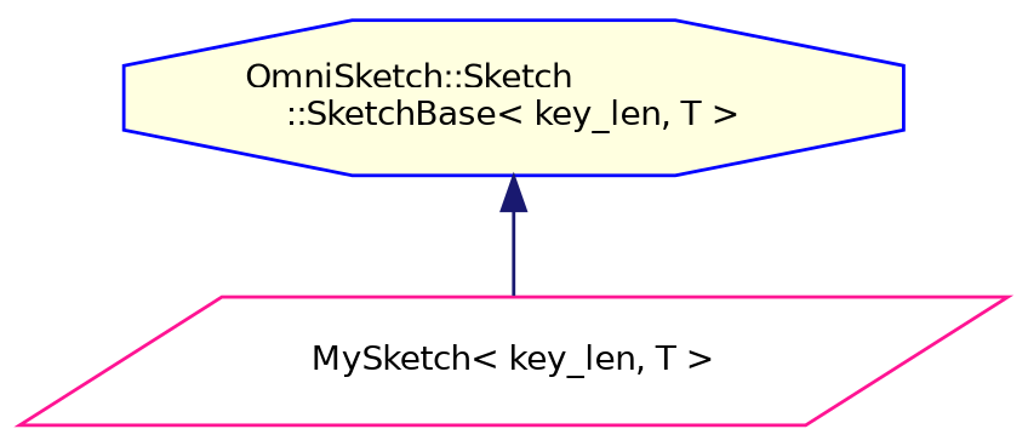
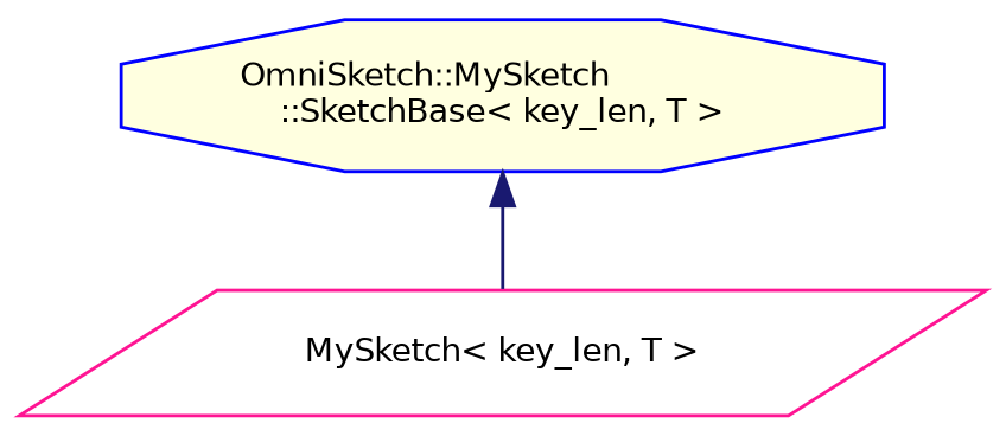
  digraph {
    node [fontname=Helvetica fontsize=10 style=filled]
    n1 [color=deeppink fillcolor=white fontcolor=black height=0.2 label="MySketch\< key_len, T \>" shape=parallelogram width=0.4]
-   n2 [color=blue fillcolor=lightyellow height=0.2 label="OmniSketch::Sketch\l::SketchBase\< key_len, T \>" shape=octagon width=0.4]
+   n2 [color=blue fillcolor=lightyellow height=0.2 label="OmniSketch::MySketch\l::SketchBase\< key_len, T \>" shape=octagon width=0.4]
    n2 -> n1 [color=midnightblue dir=back fontname=Helvetica fontsize=10 labelfontname=Helvetica labelfontsize=10 style=solid]
  }
